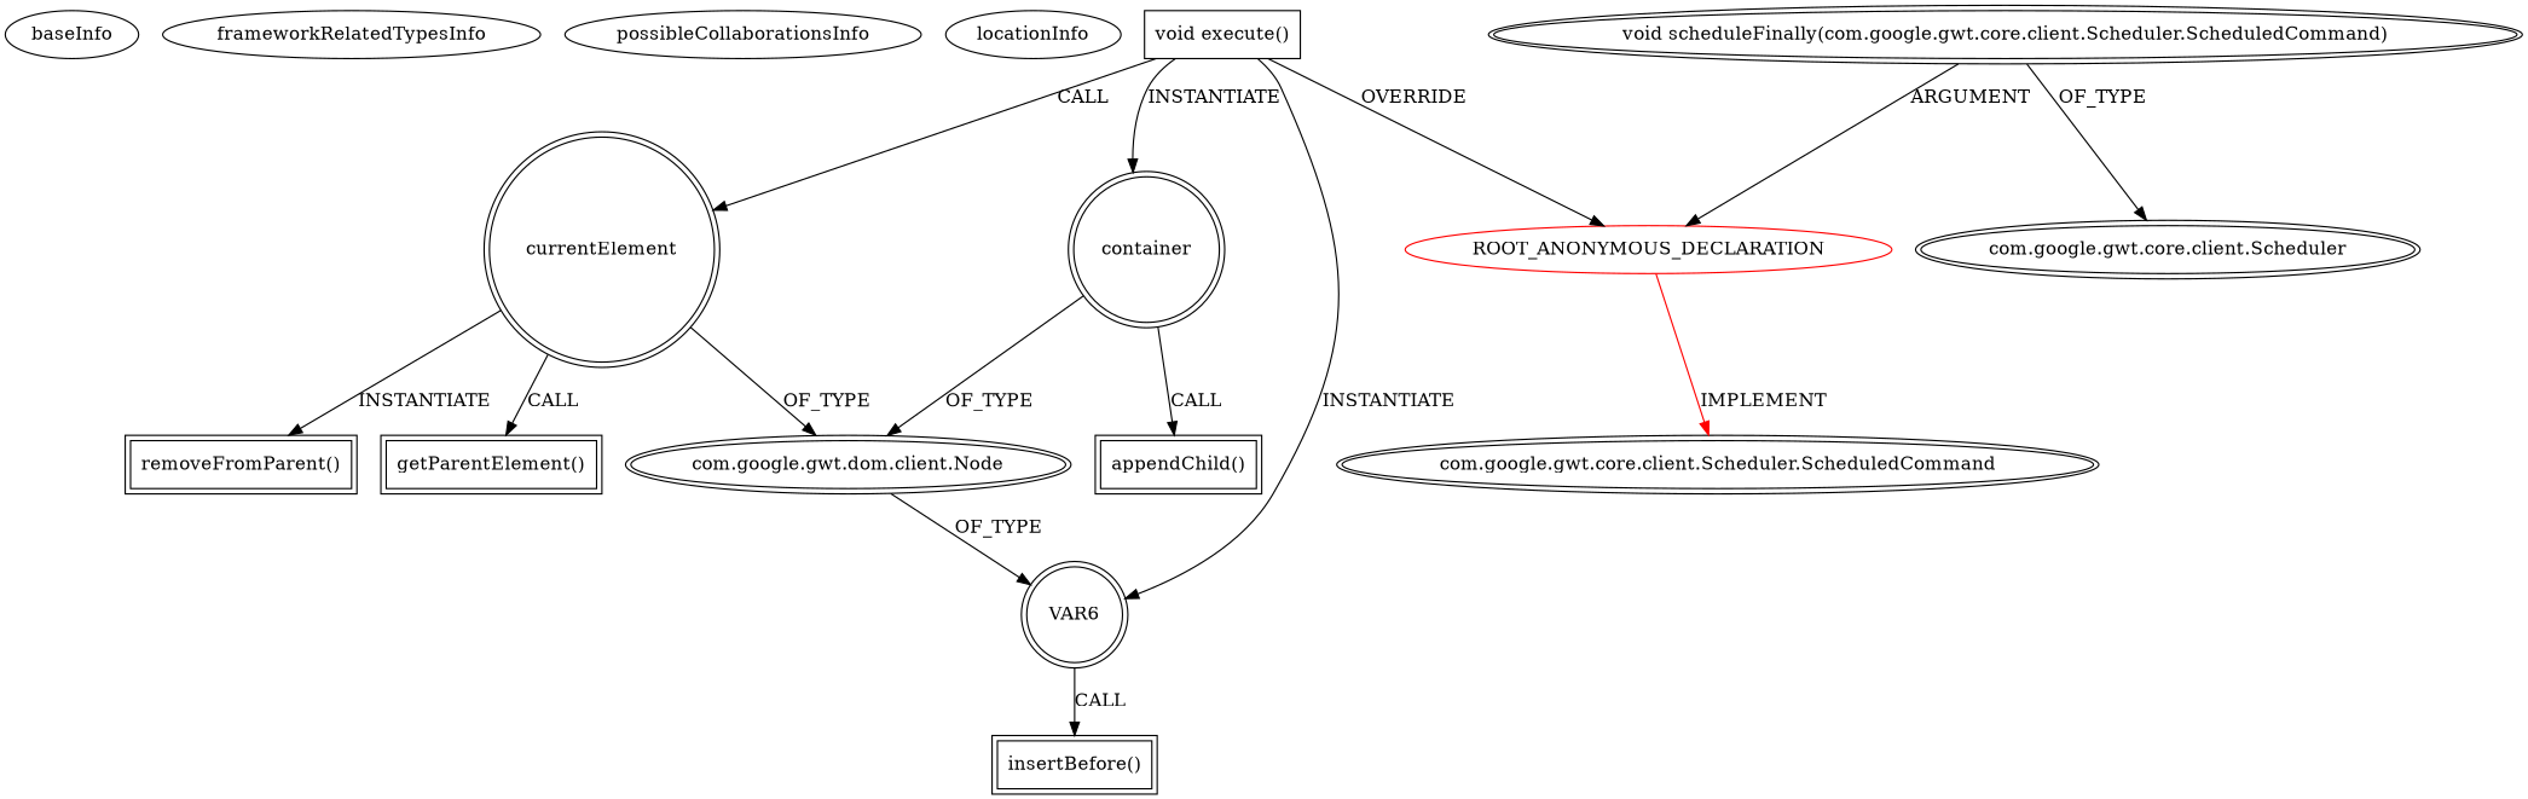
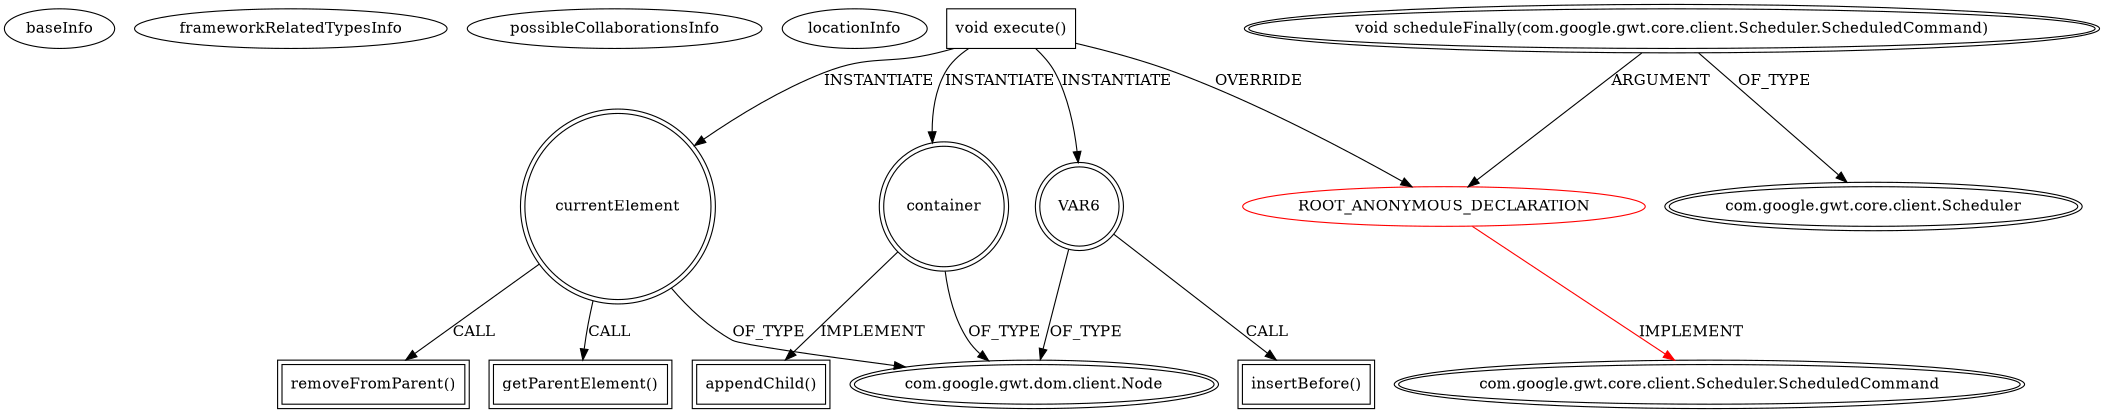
  digraph {
    node [isFrameworkType=true peripheries=2]
    baseInfo [category=extension_graph graphId=1261 isAnonymous=true possibleRelation=false isFrameworkType="" peripheries=""]
    frameworkRelatedTypesInfo [0="com.google.gwt.core.client.Scheduler.ScheduledCommand" isFrameworkType="" peripheries=""]
    possibleCollaborationsInfo [isFrameworkType="" peripheries=""]
    locationInfo [contextSignature="void insert(SurfaceSelection,com.google.gwt.dom.client.Node,boolean,boolean,InsertAction<E>)" filePath="/dapicard-gwt-surface/gwt-surface-master/gwt-surface/src/main/java/com/axeiya/gwt/surface/client/inserter/inlineinserter/InlineInserter.java" graphId=1261 projectName="dapicard-gwt-surface" isFrameworkType="" peripheries=""]
    n5 [color=red isFrameworkType=false label=ROOT_ANONYMOUS_DECLARATION vertexType=ROOT_ANONYMOUS_DECLARATION peripheries=""]
    n6 [label="com.google.gwt.core.client.Scheduler.ScheduledCommand" vertexType=FRAMEWORK_INTERFACE_TYPE]
    n7 [isFrameworkType=false label="void execute()" shape=box vertexType=OVERRIDING_METHOD_DECLARATION peripheries=""]
    n8 [label=VAR6 shape=circle vertexType=VARIABLE_EXPRESION]
    n9 [label=currentElement shape=circle vertexType=VARIABLE_EXPRESION]
    n10 [label=container shape=circle vertexType=VARIABLE_EXPRESION]
    n11 [label="void scheduleFinally(com.google.gwt.core.client.Scheduler.ScheduledCommand)" vertexType=OUTSIDE_CALL]
    n12 [label="com.google.gwt.core.client.Scheduler" vertexType=FRAMEWORK_CLASS_TYPE]
    n13 [label="com.google.gwt.dom.client.Node" vertexType=FRAMEWORK_CLASS_TYPE]
    n14 [label="insertBefore()" shape=box vertexType=INSIDE_CALL]
    n15 [label="getParentElement()" shape=box vertexType=INSIDE_CALL]
    n16 [label="removeFromParent()" shape=box vertexType=INSIDE_CALL]
    n17 [label="appendChild()" shape=box vertexType=INSIDE_CALL]
    n5 -> n6 [color=red label=IMPLEMENT]
    n7 -> n5 [label=OVERRIDE]
    n7 -> n8 [label=INSTANTIATE]
-   n7 -> n9 [label=CALL]
+   n7 -> n9 [label=INSTANTIATE]
    n7 -> n10 [label=INSTANTIATE]
-   n13 -> n8 [label=OF_TYPE]
+   n8 -> n13 [label=OF_TYPE]
    n8 -> n14 [label=CALL]
    n9 -> n13 [label=OF_TYPE]
    n9 -> n15 [label=CALL]
-   n9 -> n16 [label=INSTANTIATE]
+   n9 -> n16 [label=CALL]
    n10 -> n13 [label=OF_TYPE]
-   n10 -> n17 [label=CALL]
+   n10 -> n17 [label=IMPLEMENT]
    n11 -> n5 [label=ARGUMENT]
    n11 -> n12 [label=OF_TYPE]
  }
